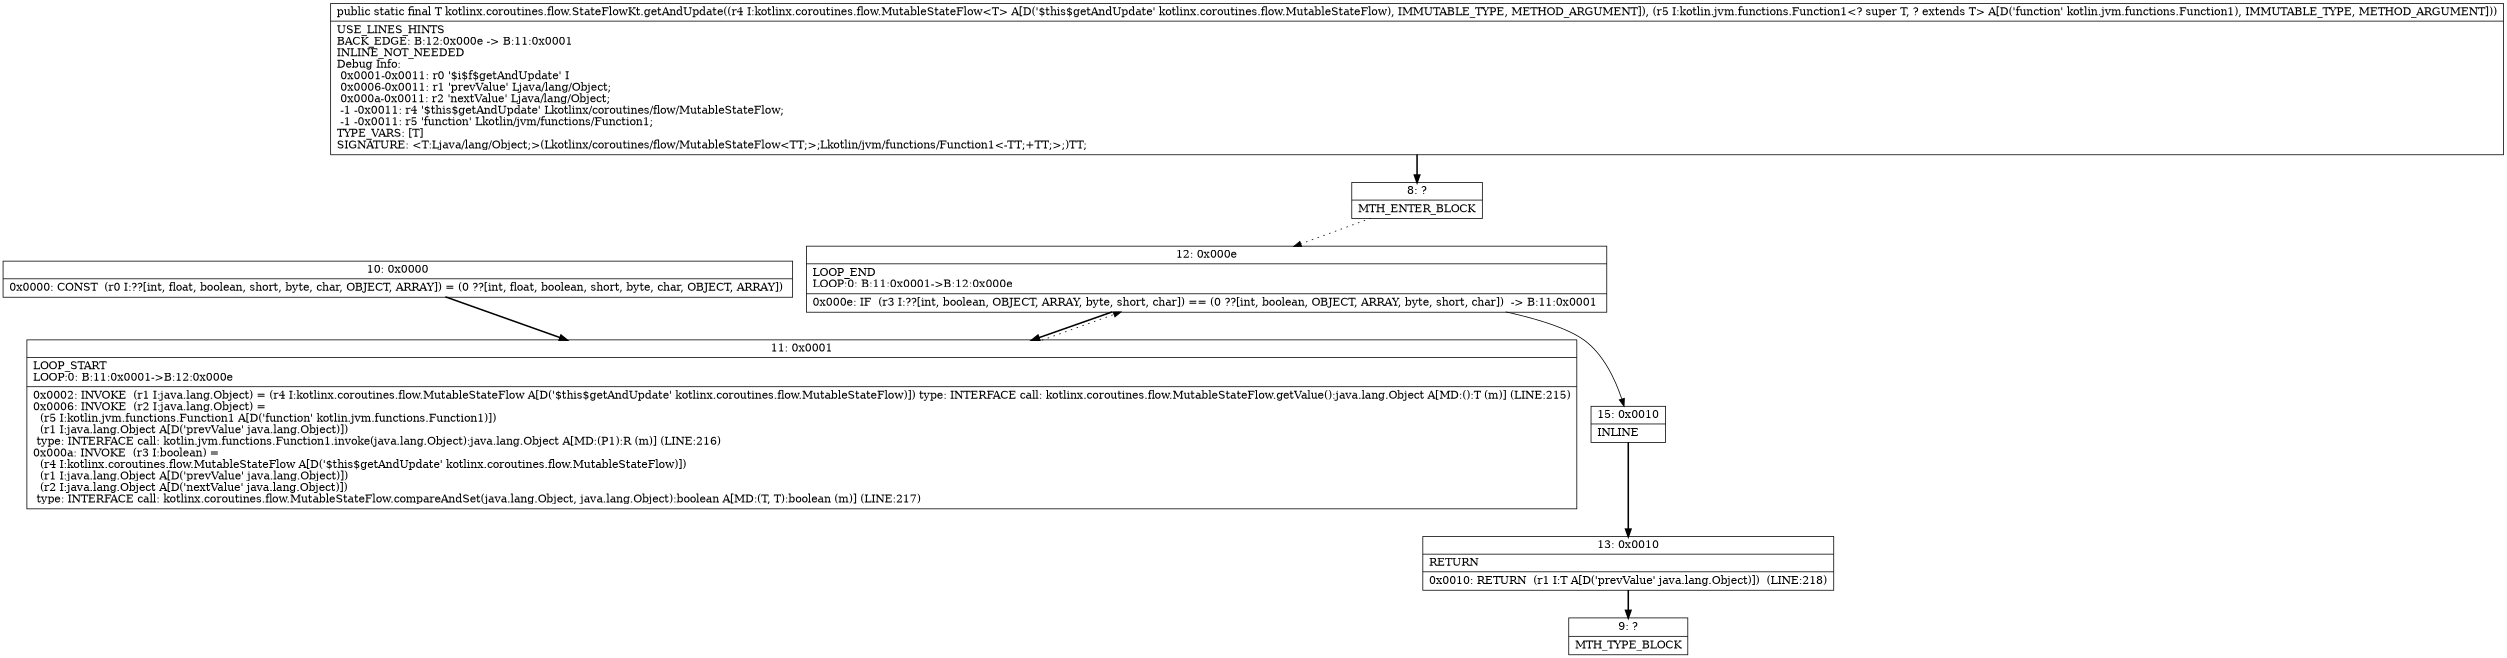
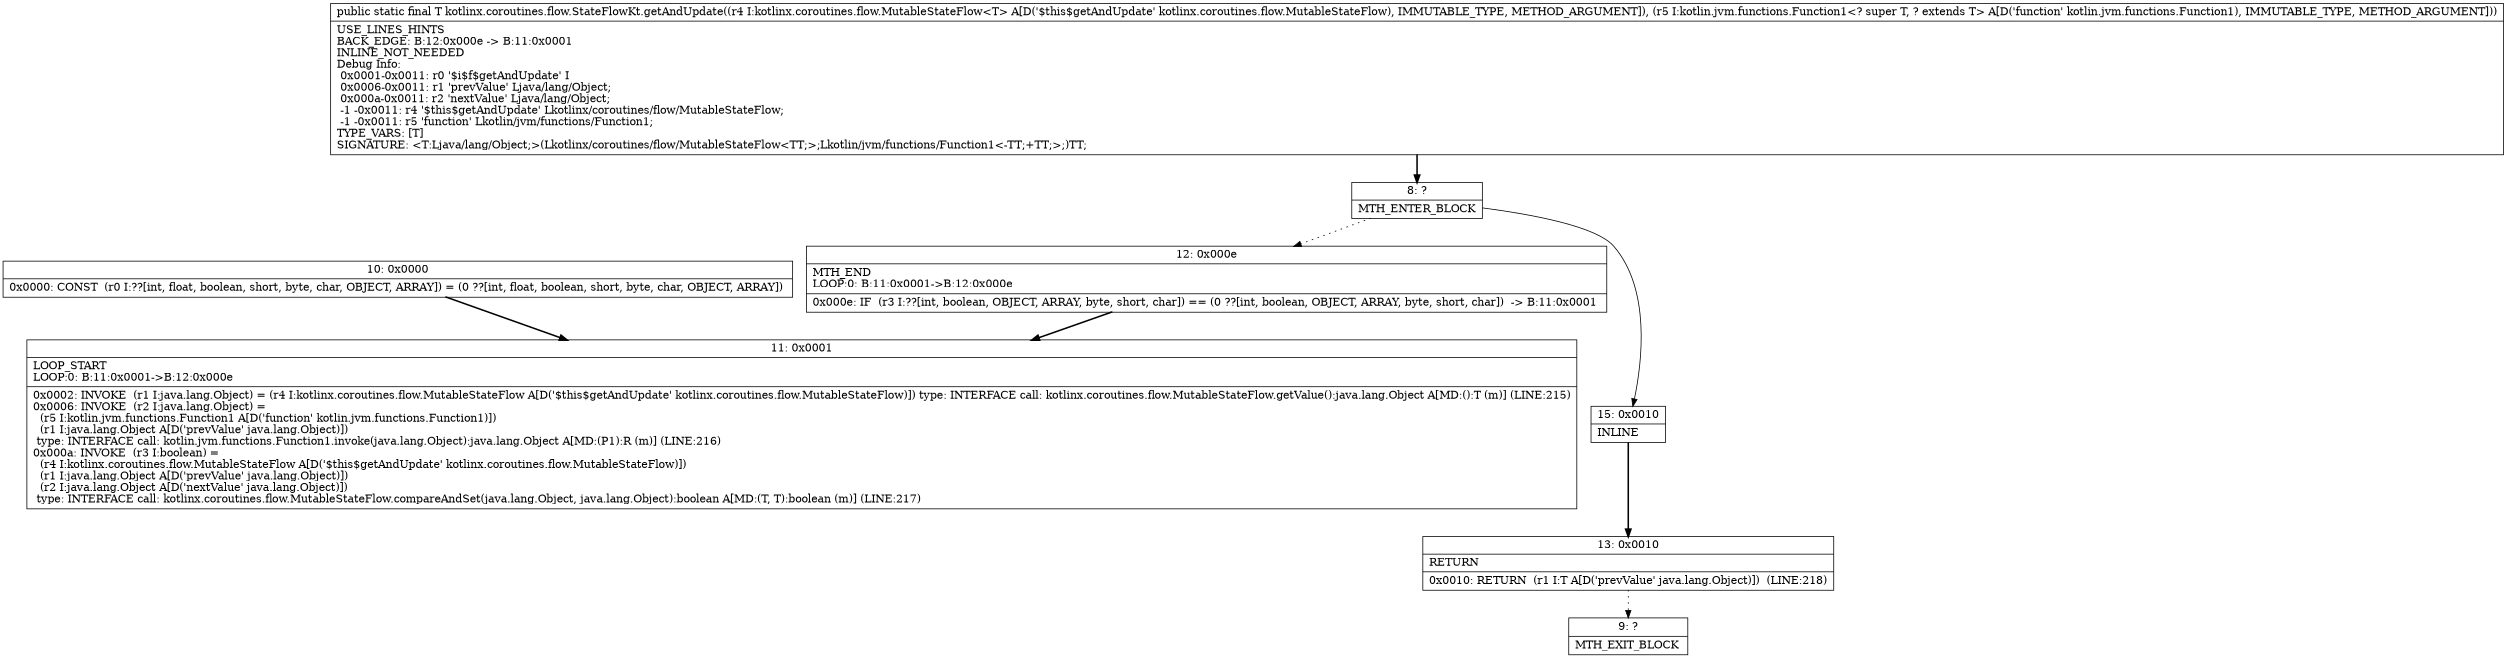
  digraph {
    node [shape=record]
    edge [style=bold]
    n1 [label="{8\:\ ?|MTH_ENTER_BLOCK\l}"]
-   n2 [label="{12\:\ 0x000e|LOOP_END\lLOOP:0: B:11:0x0001\-\>B:12:0x000e\l|0x000e: IF  (r3 I:??[int, boolean, OBJECT, ARRAY, byte, short, char]) == (0 ??[int, boolean, OBJECT, ARRAY, byte, short, char])  \-\> B:11:0x0001 \l}"]
+   n2 [label="{12\:\ 0x000e|MTH_END\lLOOP:0: B:11:0x0001\-\>B:12:0x000e\l|0x000e: IF  (r3 I:??[int, boolean, OBJECT, ARRAY, byte, short, char]) == (0 ??[int, boolean, OBJECT, ARRAY, byte, short, char])  \-\> B:11:0x0001 \l}"]
    n3 [label="{10\:\ 0x0000|0x0000: CONST  (r0 I:??[int, float, boolean, short, byte, char, OBJECT, ARRAY]) = (0 ??[int, float, boolean, short, byte, char, OBJECT, ARRAY]) \l}"]
    n4 [label="{11\:\ 0x0001|LOOP_START\lLOOP:0: B:11:0x0001\-\>B:12:0x000e\l|0x0002: INVOKE  (r1 I:java.lang.Object) = (r4 I:kotlinx.coroutines.flow.MutableStateFlow A[D('$this$getAndUpdate' kotlinx.coroutines.flow.MutableStateFlow)]) type: INTERFACE call: kotlinx.coroutines.flow.MutableStateFlow.getValue():java.lang.Object A[MD:():T (m)] (LINE:215)\l0x0006: INVOKE  (r2 I:java.lang.Object) = \l  (r5 I:kotlin.jvm.functions.Function1 A[D('function' kotlin.jvm.functions.Function1)])\l  (r1 I:java.lang.Object A[D('prevValue' java.lang.Object)])\l type: INTERFACE call: kotlin.jvm.functions.Function1.invoke(java.lang.Object):java.lang.Object A[MD:(P1):R (m)] (LINE:216)\l0x000a: INVOKE  (r3 I:boolean) = \l  (r4 I:kotlinx.coroutines.flow.MutableStateFlow A[D('$this$getAndUpdate' kotlinx.coroutines.flow.MutableStateFlow)])\l  (r1 I:java.lang.Object A[D('prevValue' java.lang.Object)])\l  (r2 I:java.lang.Object A[D('nextValue' java.lang.Object)])\l type: INTERFACE call: kotlinx.coroutines.flow.MutableStateFlow.compareAndSet(java.lang.Object, java.lang.Object):boolean A[MD:(T, T):boolean (m)] (LINE:217)\l}"]
    n5 [label="{15\:\ 0x0010|INLINE\l}"]
    n6 [label="{13\:\ 0x0010|RETURN\l|0x0010: RETURN  (r1 I:T A[D('prevValue' java.lang.Object)])  (LINE:218)\l}"]
-   n7 [label="{9\:\ ?|MTH_TYPE_BLOCK\l}"]
+   n7 [label="{9\:\ ?|MTH_EXIT_BLOCK\l}"]
    n8 [label="{public static final T kotlinx.coroutines.flow.StateFlowKt.getAndUpdate((r4 I:kotlinx.coroutines.flow.MutableStateFlow\<T\> A[D('$this$getAndUpdate' kotlinx.coroutines.flow.MutableStateFlow), IMMUTABLE_TYPE, METHOD_ARGUMENT]), (r5 I:kotlin.jvm.functions.Function1\<? super T, ? extends T\> A[D('function' kotlin.jvm.functions.Function1), IMMUTABLE_TYPE, METHOD_ARGUMENT]))  | USE_LINES_HINTS\lBACK_EDGE: B:12:0x000e \-\> B:11:0x0001\lINLINE_NOT_NEEDED\lDebug Info:\l  0x0001\-0x0011: r0 '$i$f$getAndUpdate' I\l  0x0006\-0x0011: r1 'prevValue' Ljava\/lang\/Object;\l  0x000a\-0x0011: r2 'nextValue' Ljava\/lang\/Object;\l  \-1 \-0x0011: r4 '$this$getAndUpdate' Lkotlinx\/coroutines\/flow\/MutableStateFlow;\l  \-1 \-0x0011: r5 'function' Lkotlin\/jvm\/functions\/Function1;\lTYPE_VARS: [T]\lSIGNATURE: \<T:Ljava\/lang\/Object;\>(Lkotlinx\/coroutines\/flow\/MutableStateFlow\<TT;\>;Lkotlin\/jvm\/functions\/Function1\<\-TT;+TT;\>;)TT;\l}"]
    n1 -> n2 [style=dotted]
    n2 -> n4
-   n2 -> n5 [style=solid]
+   n1 -> n5 [style=solid]
    n3 -> n4
-   n4 -> n2 [style=dotted]
    n5 -> n6
-   n6 -> n7
+   n6 -> n7 [style=dotted]
    n8 -> n1
  }
